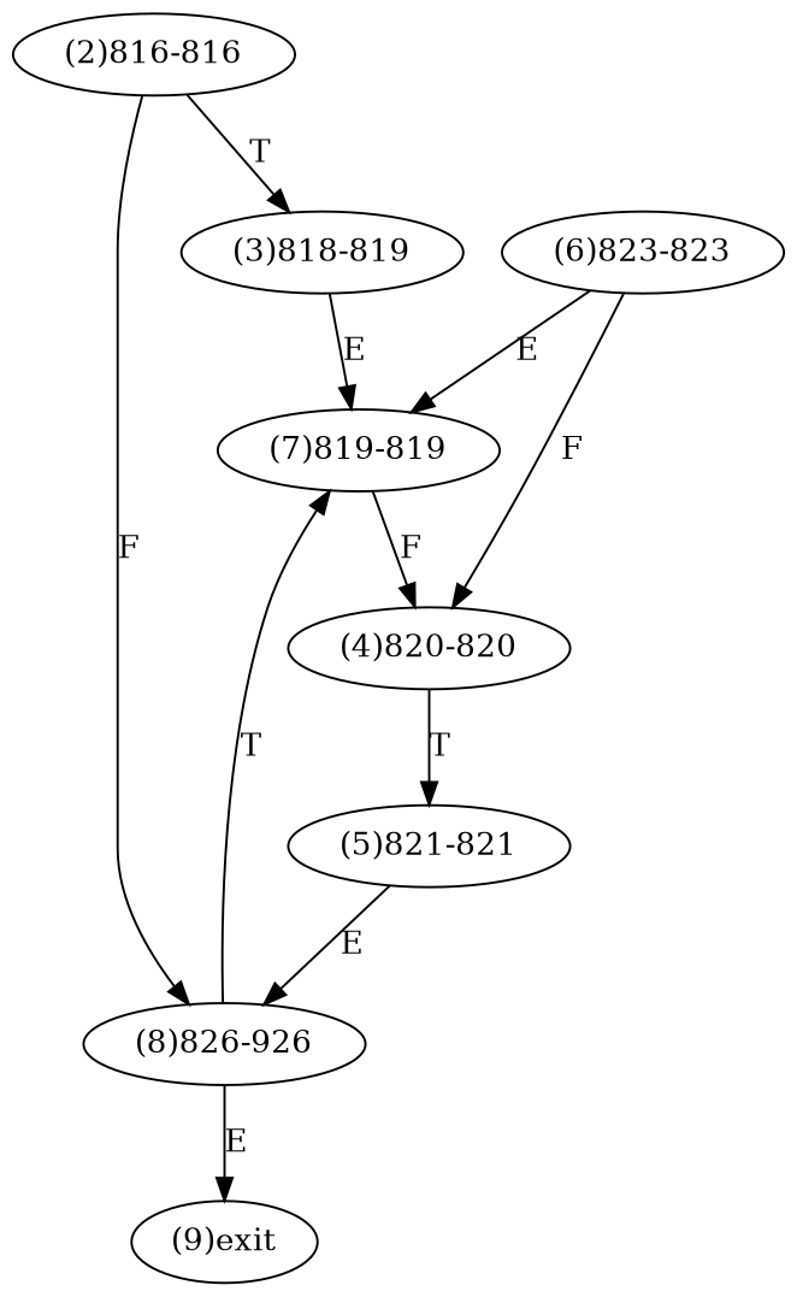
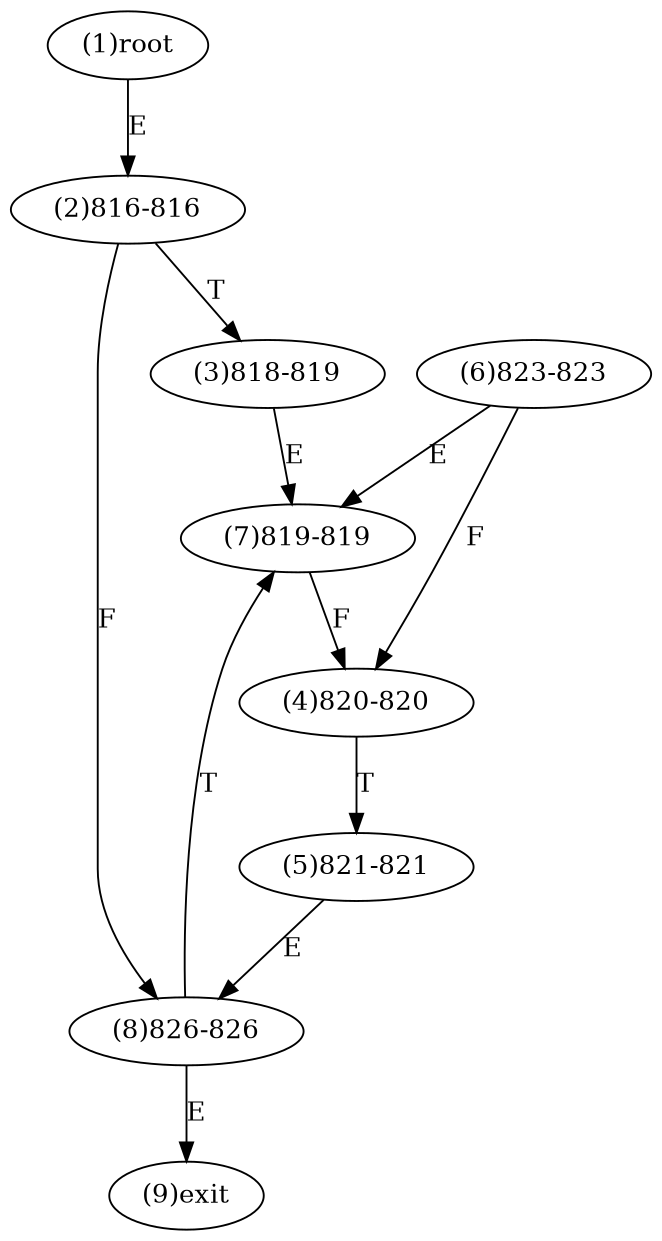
  digraph {
+   n1 [label="(1)root"]
    n2 [label="(2)816-816"]
    n3 [label="(3)818-819"]
-   n4 [label="(8)826-926"]
+   n4 [label="(8)826-826"]
    n5 [label="(7)819-819"]
    n6 [label="(9)exit"]
    n7 [label="(4)820-820"]
    n8 [label="(5)821-821"]
    n9 [label="(6)823-823"]
+   n1 -> n2 [label=E]
    n2 -> n3 [label=T]
    n2 -> n4 [label=F]
    n3 -> n5 [label=E]
    n4 -> n5 [label=T]
    n4 -> n6 [label=E]
    n5 -> n7 [label=F]
    n7 -> n8 [label=T]
    n8 -> n4 [label=E]
    n9 -> n5 [label=E]
    n9 -> n7 [label=F]
  }
